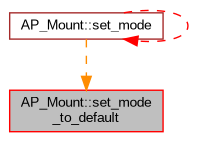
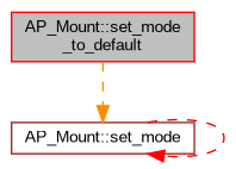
  digraph {
    rankdir=TB
    fontname="Liberation Sans"
    node [fontname="Liberation Sans" fontsize=10 shape=record style=filled]
    edge [fontname="Liberation Sans" fontsize=10 labelfontname=Helvetica labelfontsize=10 style=dashed]
    n1 [color=red fillcolor=grey75 fontcolor=black height=0.2 label="AP_Mount::set_mode\l_to_default" width=0.4]
    n2 [color=brown fillcolor=white height=0.2 label="AP_Mount::set_mode" width=0.4]
-   n2 -> n1 [color=darkorange]
+   n1 -> n2 [color=darkorange]
    n2 -> n2 [color=red]
  }
